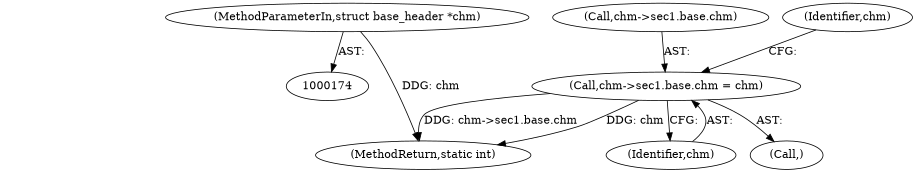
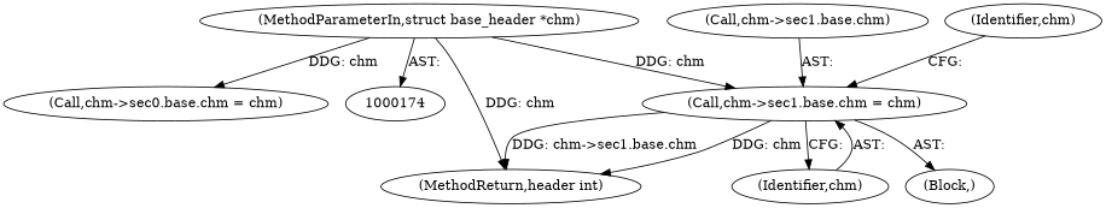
  digraph {
    n1 [label="(Call,chm->sec1.base.chm = chm)"]
-   n2 [label="(Call,)"]
-   n3 [label="(MethodReturn,static int)"]
+   n2 [label="(Block,)"]
+   n3 [label="(MethodReturn,header int)"]
    n4 [label="(Identifier,chm)"]
    n5 [label="(MethodParameterIn,struct base_header *chm)"]
+   n6 [label="(Call,chm->sec0.base.chm = chm)"]
    n7 [label=1000174]
    n8 [label="(Call,chm->sec1.base.chm)"]
    n9 [label="(Identifier,chm)"]
    n1 -> n2 [label="AST: "]
    n1 -> n3 [label="DDG: chm->sec1.base.chm"]
    n1 -> n3 [label="DDG: chm"]
    n1 -> n4 [label="CFG: "]
    n4 -> n1 [label="AST: "]
+   n5 -> n1 [label="DDG: chm"]
    n5 -> n3 [label="DDG: chm"]
+   n5 -> n6 [label="DDG: chm"]
    n5 -> n7 [label="AST: "]
    n8 -> n1 [label="AST: "]
    n9 -> n1 [label="CFG: "]
  }
